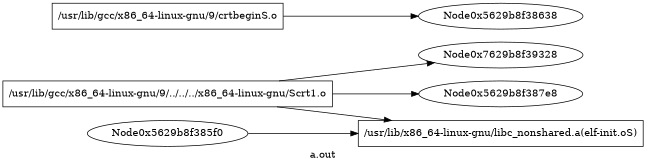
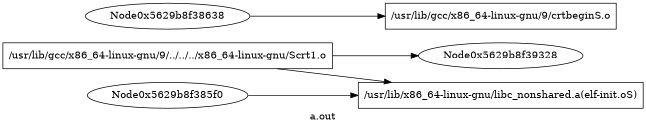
  digraph {
    label="a.out"
    rankdir=LR
    n1 [label="{/usr/lib/gcc/x86_64-linux-gnu/9/../../../x86_64-linux-gnu/Scrt1.o}" shape=record]
-   Node0x5629b8f39328 [label=Node0x7629b8f39328]
+   Node0x5629b8f39328
    n3 [label="{/usr/lib/x86_64-linux-gnu/libc_nonshared.a(elf-init.oS)}" shape=record]
-   Node0x5629b8f387e8
    Node0x5629b8f385f0
    n6 [label="{/usr/lib/gcc/x86_64-linux-gnu/9/crtbeginS.o}" shape=record]
    Node0x5629b8f38638
    n1 -> Node0x5629b8f39328
    n1 -> n3
-   n1 -> Node0x5629b8f387e8
    Node0x5629b8f385f0 -> n3
-   n6 -> Node0x5629b8f38638
+   Node0x5629b8f38638 -> n6
  }
